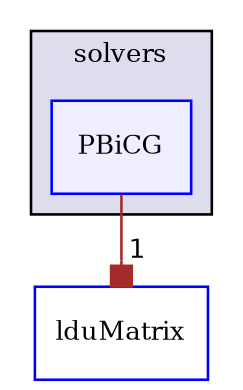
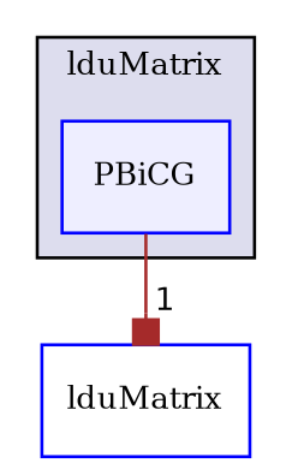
  digraph {
    compound=true
    fontname="DejaVu Serif"
    node [fontname="DejaVu Serif" fontsize=10 shape=box color=blue]
    n1 [fillcolor="#eeeeff" label=PBiCG pencolor=black style=filled]
    n2 [label=lduMatrix]
    subgraph cluster_1 {
      bgcolor="#ddddee"
      fontsize=10
-     label=solvers
+     label=lduMatrix
      pencolor=black
      n1
    }
    n1 -> n2 [headlabel=1 labeldistance=1.5 labelfontname=Helvetica labelfontsize=10 color=brown arrowhead=box fontname="DejaVu Serif"]
  }
